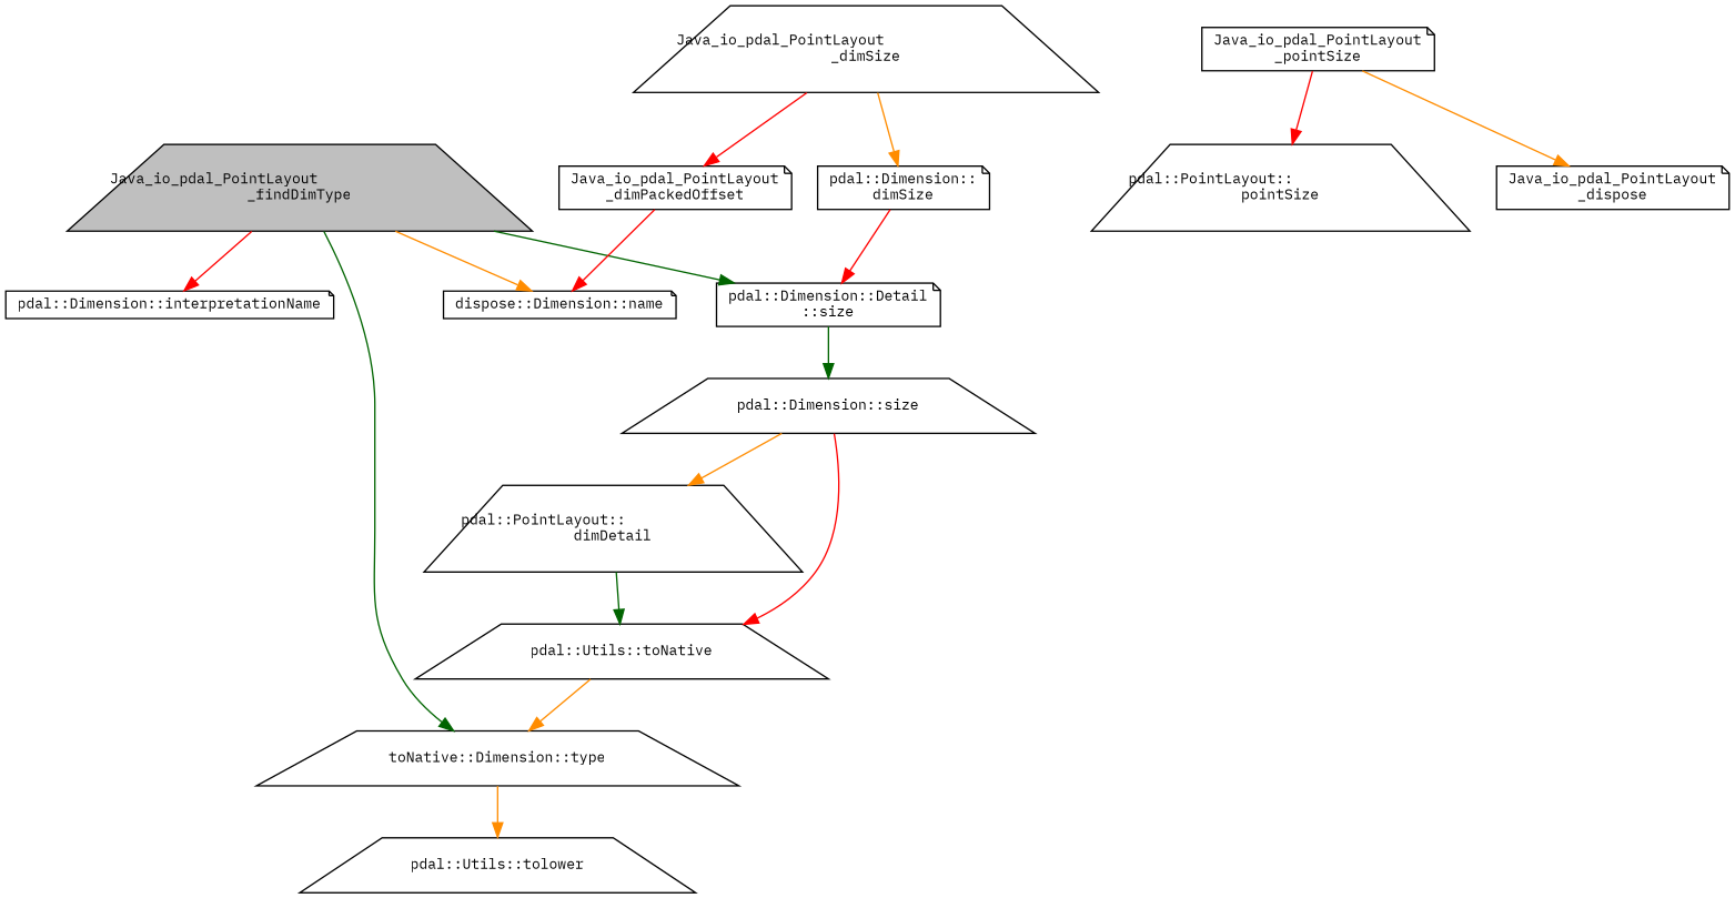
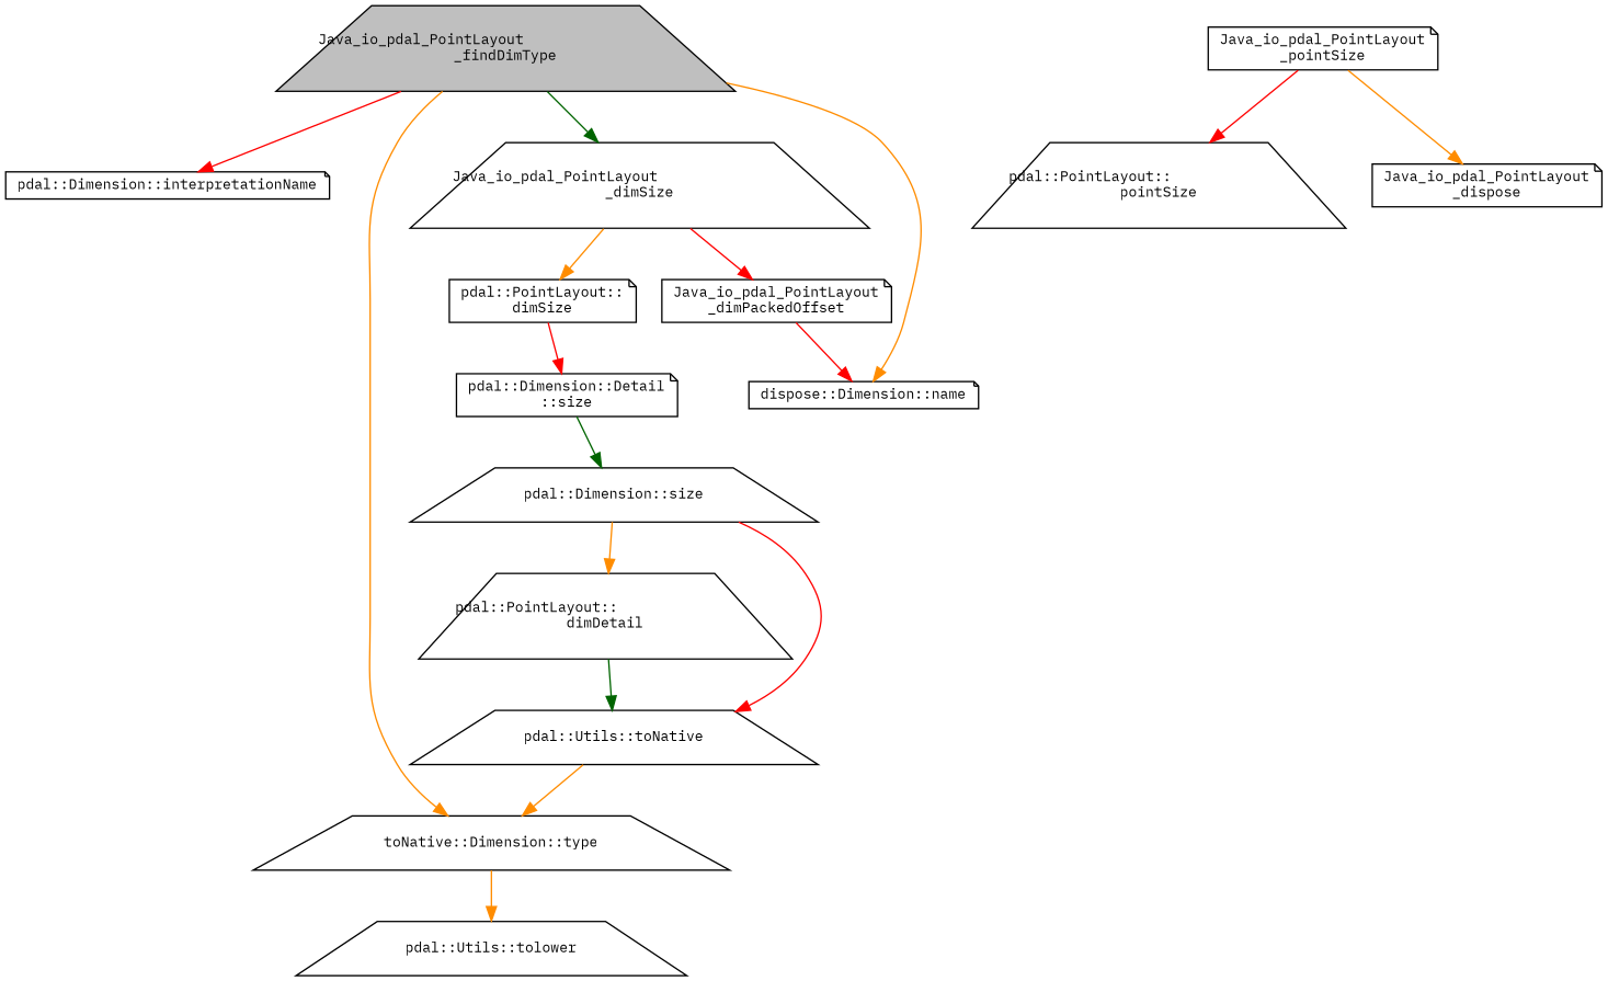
  digraph {
    fontname="IBM Plex Mono"
    rankdir=TB
    node [color=black fillcolor=white fontname="IBM Plex Mono" fontsize=10 shape=trapezium style=filled]
    edge [color=darkorange fontname="IBM Plex Mono" fontsize=10 labelfontname=Helvetica labelfontsize=10 style=solid]
    n1 [fillcolor=grey75 fontcolor=black height=0.2 label="Java_io_pdal_PointLayout\l_findDimType" width=0.4]
    n2 [height=0.2 label="pdal::Dimension::interpretationName" shape=note width=0.4]
    n3 [height=0.2 label="Java_io_pdal_PointLayout\l_dimSize" width=0.4]
    n4 [height=0.2 label="toNative::Dimension::type" width=0.4]
    n5 [height=0.2 label="dispose::Dimension::name" shape=note width=0.4]
-   n6 [height=0.2 label="pdal::Dimension::\ldimSize" shape=note width=0.4]
+   n6 [height=0.2 label="pdal::PointLayout::\ldimSize" shape=note width=0.4]
    n7 [height=0.2 label="Java_io_pdal_PointLayout\l_dimPackedOffset" shape=note width=0.4]
    n8 [height=0.2 label="pdal::Utils::tolower" width=0.4]
    n9 [height=0.2 label="pdal::Dimension::Detail\l::size" shape=note width=0.4]
    n10 [height=0.2 label="pdal::PointLayout::\ldimDetail" width=0.4]
    n11 [height=0.2 label="pdal::Utils::toNative" width=0.4]
    n12 [height=0.2 label="pdal::Dimension::size" width=0.4]
    n13 [height=0.2 label="Java_io_pdal_PointLayout\l_pointSize" shape=note width=0.4]
    n14 [height=0.2 label="pdal::PointLayout::\lpointSize" width=0.4]
    n15 [height=0.2 label="Java_io_pdal_PointLayout\l_dispose" shape=note width=0.4]
    n1 -> n2 [color=red]
-   n1 -> n9 [color=darkgreen]
-   n1 -> n4 [color=darkgreen]
+   n1 -> n3 [color=darkgreen]
+   n1 -> n4
    n1 -> n5
    n3 -> n6
    n3 -> n7 [color=red]
    n4 -> n8
    n6 -> n9 [color=red]
    n7 -> n5 [color=red]
    n9 -> n12 [color=darkgreen]
    n10 -> n11 [color=darkgreen]
    n11 -> n4
    n12 -> n10
    n12 -> n11 [color=red]
    n13 -> n14 [color=red]
    n13 -> n15
  }
